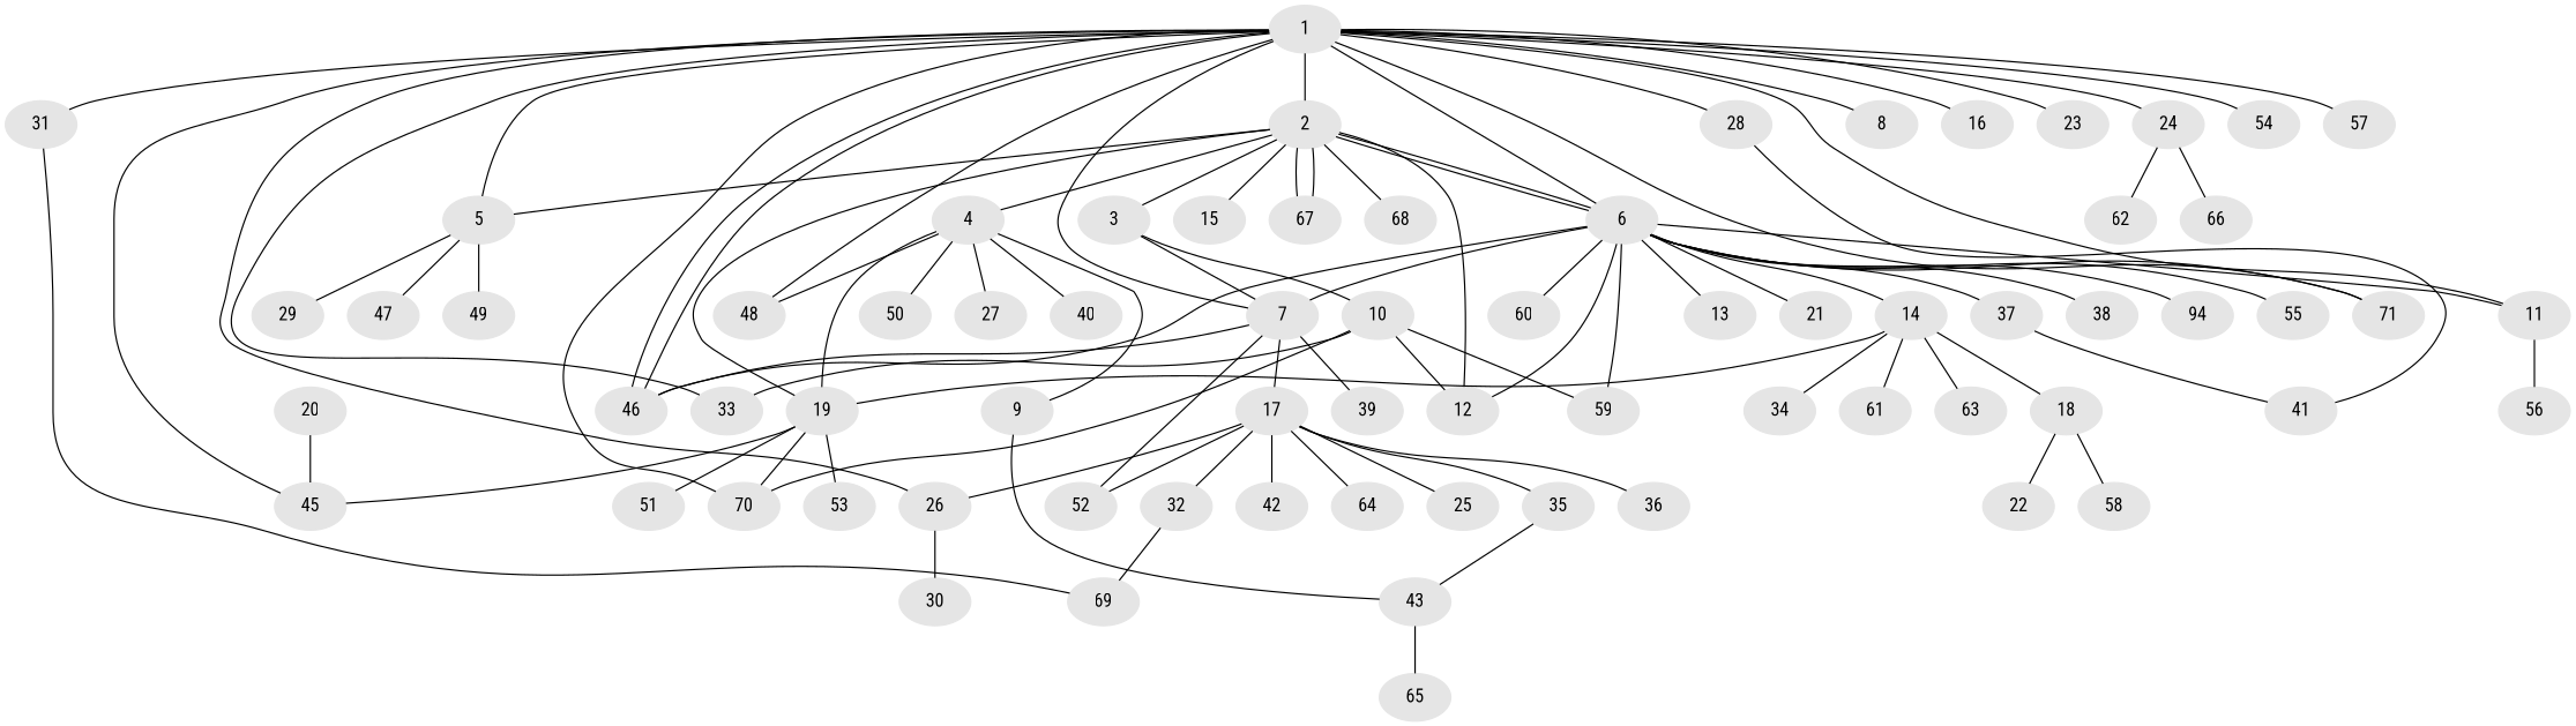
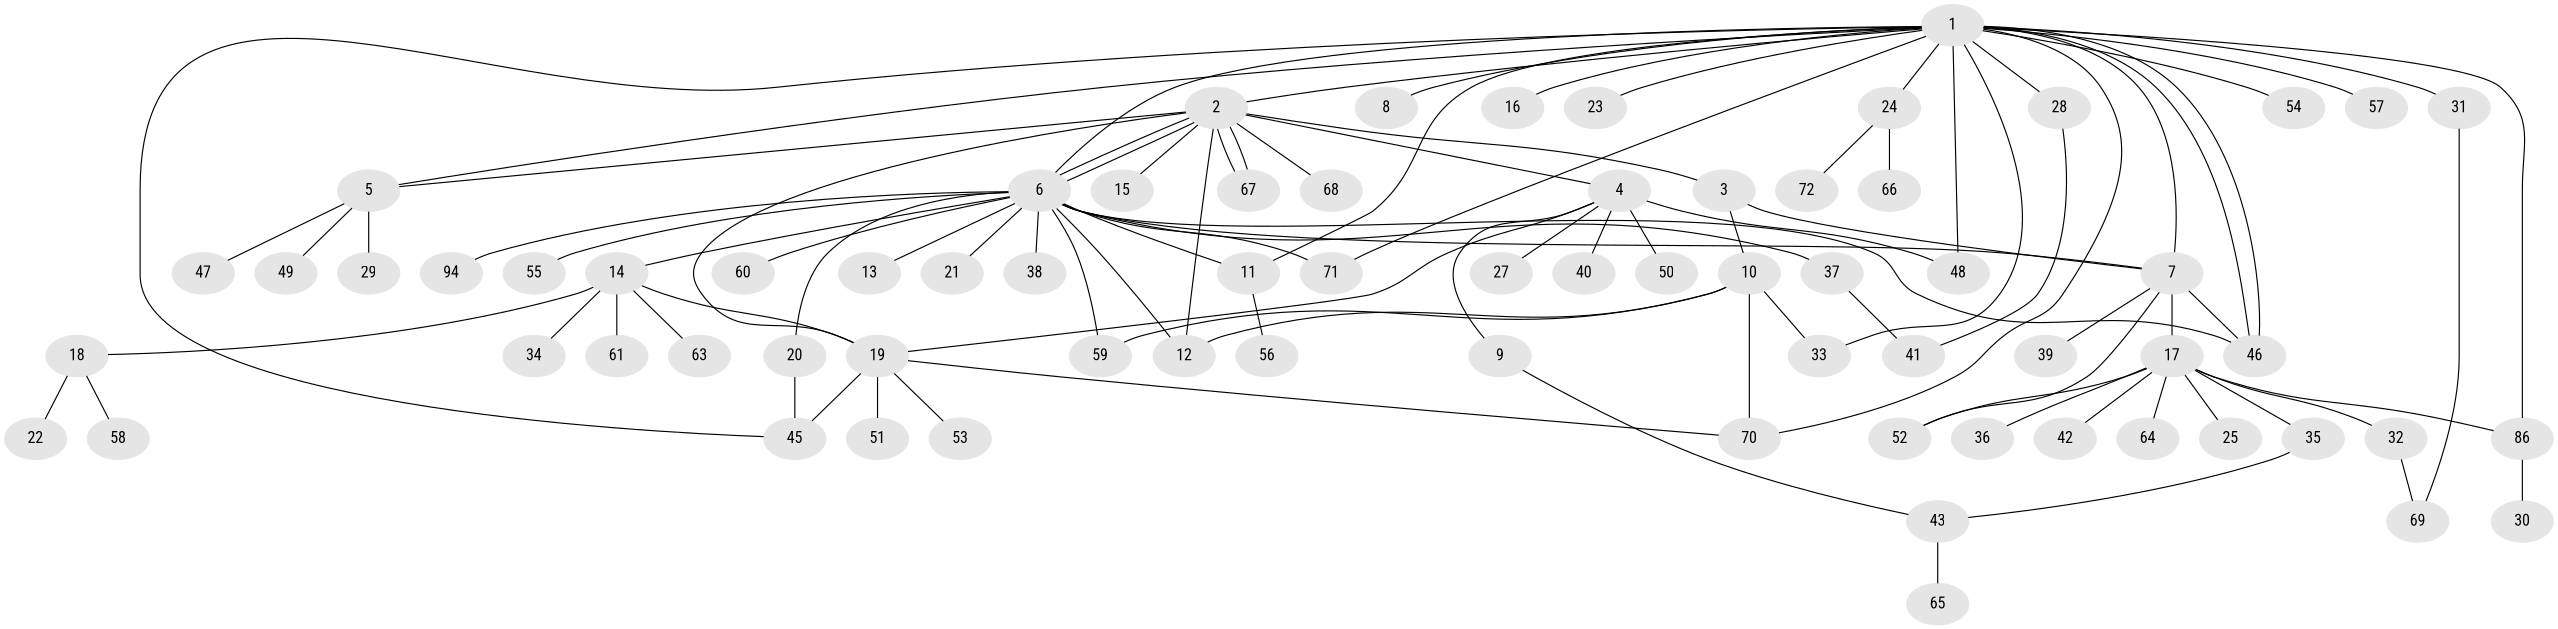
  graph {
    fontname="Roboto Condensed"
    node [color=gray90 fontname="Roboto Condensed" style=filled]
    edge [fontname="Roboto Condensed"]
    1
    2
    5
    6
    7
    8
    11
    16
    23
    24
-   26
+   26 [label=86]
    28
    31
    33
    45
    46
    48
    54
    57
    70
    71
    3
    4
    12
    15
    19
    67
    68
    29
    47
    49
    13
    14
    20
    21
    37
    38
    n38 [label=94]
    55
    59
    60
    17
    39
    52
    56
-   62
+   62 [label=72]
    66
    30
    41
    69
    10
    9
    27
    40
    50
    51
    53
    43
    18
    34
    61
    63
    25
    32
    35
    36
    42
    64
    65
    22
    58
    1 -- 2
    1 -- 5
    1 -- 6
    1 -- 7
    1 -- 8
    1 -- 11
    1 -- 16
    1 -- 23
    1 -- 24
    1 -- 26
    1 -- 28
    1 -- 31
    1 -- 33
    1 -- 45
    1 -- 46
    1 -- 46
    1 -- 48
    1 -- 54
    1 -- 57
    1 -- 70
    1 -- 71
    2 -- 5
    2 -- 6
    2 -- 6
    2 -- 3
    2 -- 4
    2 -- 12
    2 -- 15
    2 -- 19
    2 -- 67
    2 -- 67
    2 -- 68
    5 -- 29
    5 -- 47
    5 -- 49
    6 -- 7
    6 -- 11
    6 -- 46
    6 -- 71
    6 -- 12
    6 -- 13
    6 -- 14
+   6 -- 20
    6 -- 21
    6 -- 37
    6 -- 38
    6 -- n38
    6 -- 55
    6 -- 59
    6 -- 60
    7 -- 46
    7 -- 17
    7 -- 39
    7 -- 52
    11 -- 56
    24 -- 62
    24 -- 66
    26 -- 30
    28 -- 41
    31 -- 69
    3 -- 7
    3 -- 10
    4 -- 48
    4 -- 19
    4 -- 9
    4 -- 27
    4 -- 40
    4 -- 50
    19 -- 45
    19 -- 70
    19 -- 51
    19 -- 53
    14 -- 19
    14 -- 18
    14 -- 34
    14 -- 61
    14 -- 63
    20 -- 45
    37 -- 41
    17 -- 26
    17 -- 52
    17 -- 25
    17 -- 32
    17 -- 35
    17 -- 36
    17 -- 42
    17 -- 64
    10 -- 33
    10 -- 70
    10 -- 12
    10 -- 59
    9 -- 43
    43 -- 65
    18 -- 22
    18 -- 58
    32 -- 69
    35 -- 43
  }
